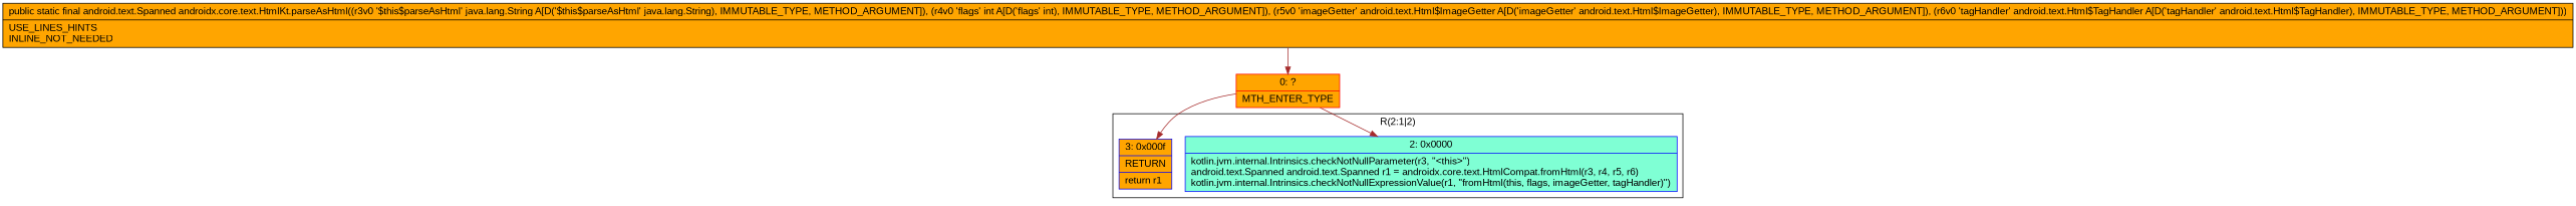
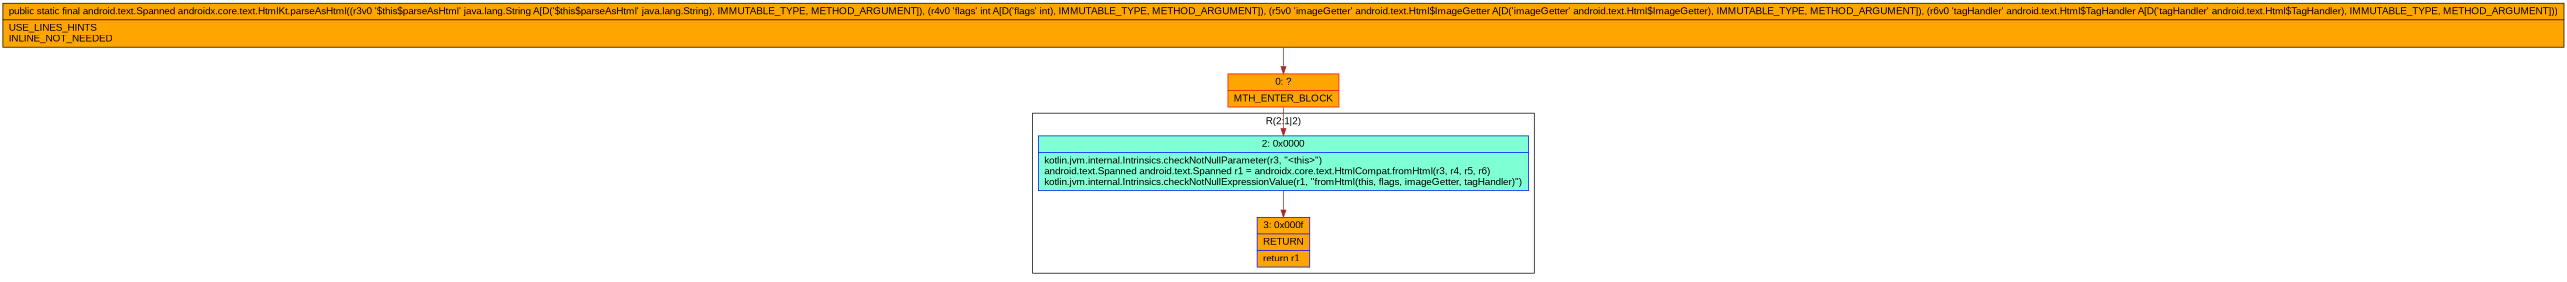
  digraph {
    fontname="Liberation Sans"
    node [color=blue fillcolor=orange fontname="Liberation Sans" shape=record style=filled]
    edge [color=brown fontname="Liberation Sans"]
    n1 [fillcolor=aquamarine label="{2\:\ 0x0000|kotlin.jvm.internal.Intrinsics.checkNotNullParameter(r3, \"\<this\>\")\landroid.text.Spanned android.text.Spanned r1 = androidx.core.text.HtmlCompat.fromHtml(r3, r4, r5, r6)\lkotlin.jvm.internal.Intrinsics.checkNotNullExpressionValue(r1, \"fromHtml(this, flags, imageGetter, tagHandler)\")\l}"]
    n2 [label="{3\:\ 0x000f|RETURN\l|return r1\l}"]
-   n3 [color=red label="{0\:\ ?|MTH_ENTER_TYPE\l}"]
+   n3 [color=red label="{0\:\ ?|MTH_ENTER_BLOCK\l}"]
    n4 [label="{public static final android.text.Spanned androidx.core.text.HtmlKt.parseAsHtml((r3v0 '$this$parseAsHtml' java.lang.String A[D('$this$parseAsHtml' java.lang.String), IMMUTABLE_TYPE, METHOD_ARGUMENT]), (r4v0 'flags' int A[D('flags' int), IMMUTABLE_TYPE, METHOD_ARGUMENT]), (r5v0 'imageGetter' android.text.Html$ImageGetter A[D('imageGetter' android.text.Html$ImageGetter), IMMUTABLE_TYPE, METHOD_ARGUMENT]), (r6v0 'tagHandler' android.text.Html$TagHandler A[D('tagHandler' android.text.Html$TagHandler), IMMUTABLE_TYPE, METHOD_ARGUMENT]))  | USE_LINES_HINTS\lINLINE_NOT_NEEDED\l}" color=""]
    subgraph cluster_1 {
      label="R(2:1|2)"
      n1
      n2
    }
-   n3 -> n2
+   n1 -> n2
    n3 -> n1
    n4 -> n3
  }
